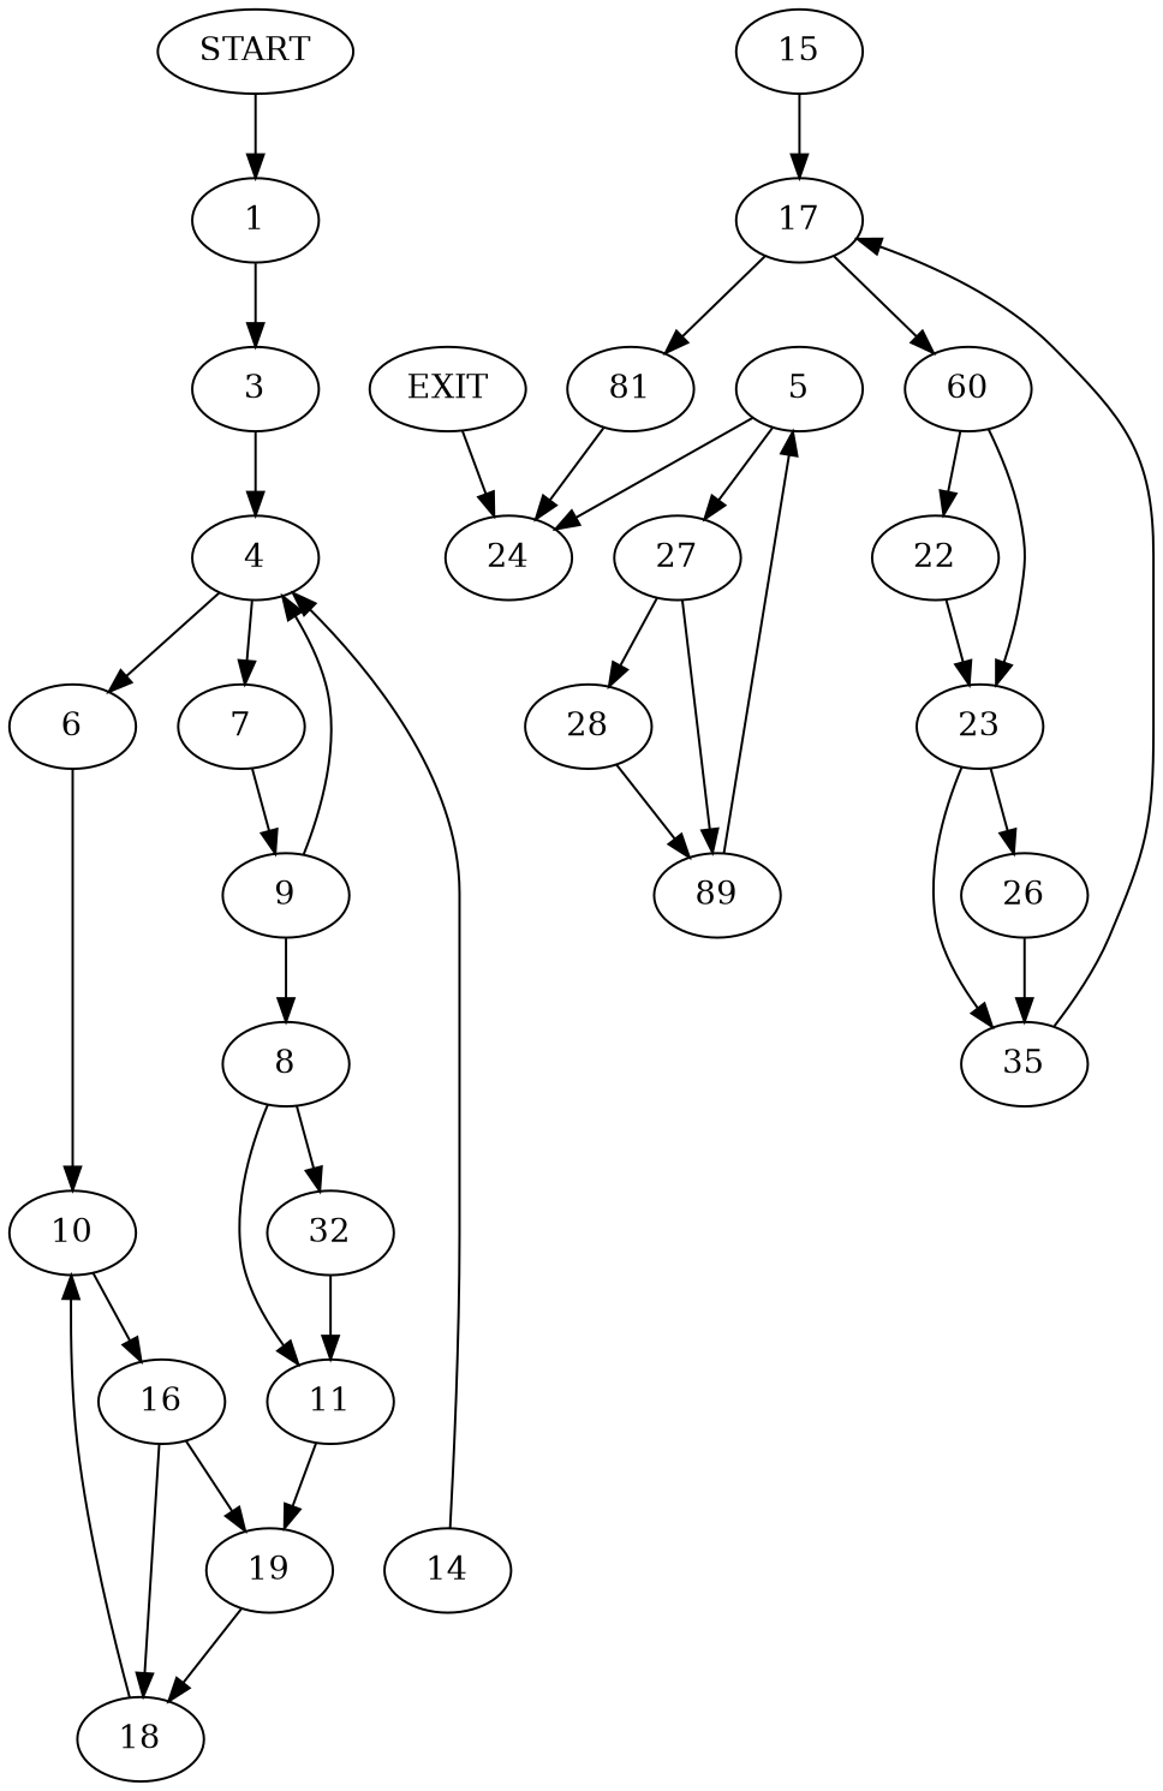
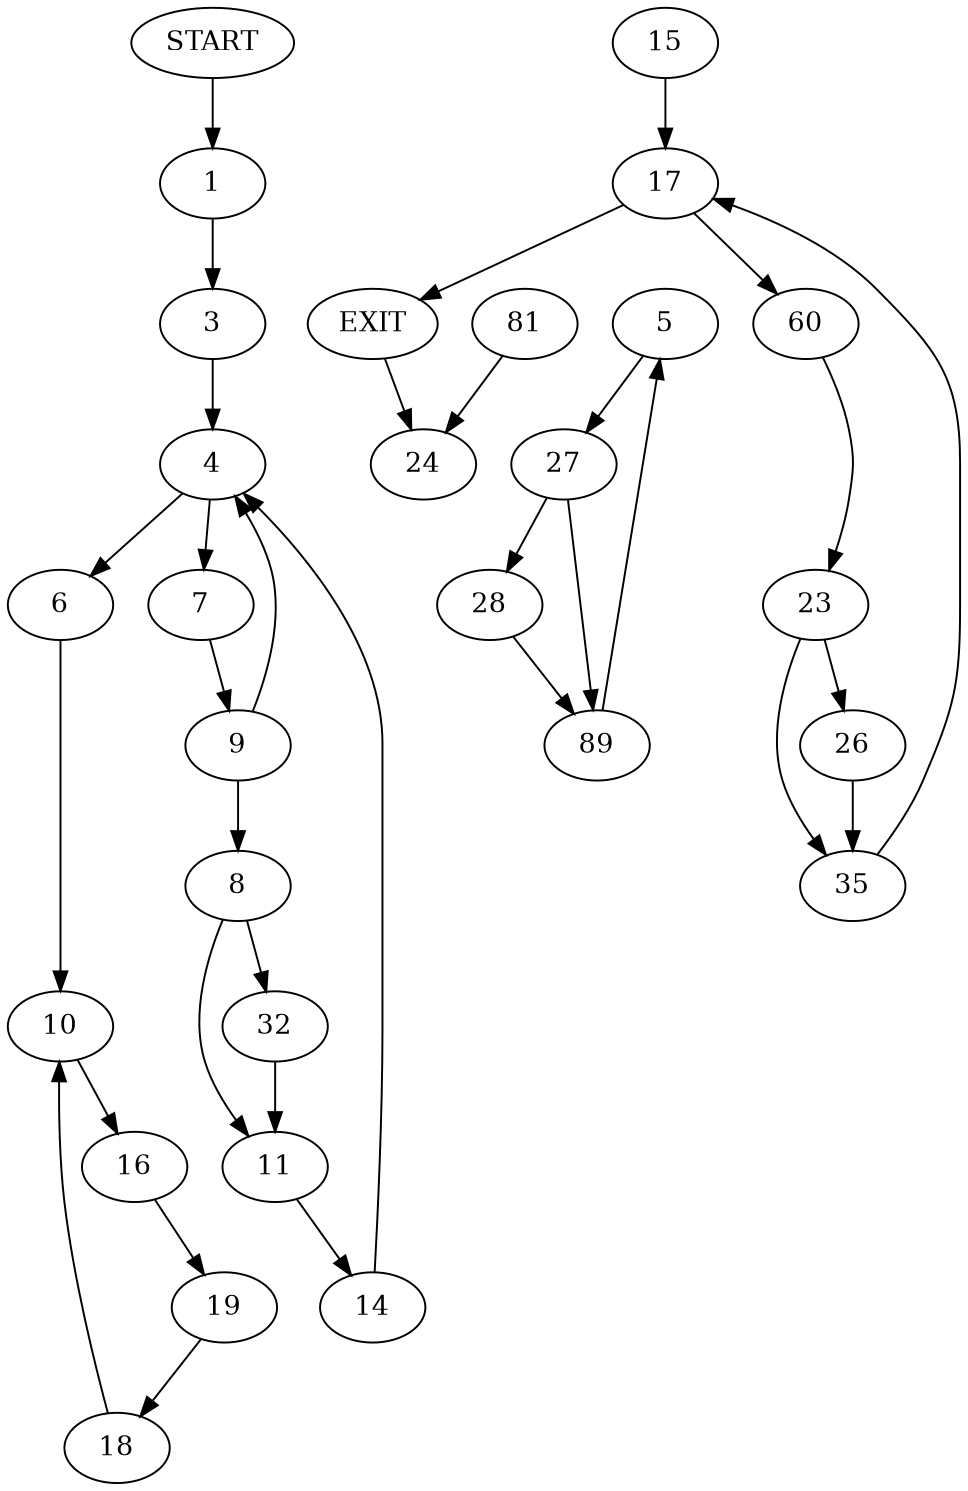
  digraph {
    n1 [label=START]
    1
    3
    n4 [label=EXIT]
    24
    4
    5
    27
    6
    7
    10
    9
    28
    n14 [label=89]
    16
    8
    11
    n18 [label=32]
    14
    15
    17
    18
    19
    n24 [label=60]
    n25 [label=81]
-   22
    23
    n28 [label=35]
    26
    n1 -> 1
    1 -> 3
    3 -> 4
    n4 -> 24
    4 -> 6
    4 -> 7
-   5 -> 24
    5 -> 27
    27 -> 28
    27 -> n14
    6 -> 10
    7 -> 9
    10 -> 16
    9 -> 4
    9 -> 8
    28 -> n14
    n14 -> 5
-   16 -> 18
    16 -> 19
    8 -> 11
    8 -> n18
-   11 -> 19
+   11 -> 14
    n18 -> 11
    14 -> 4
    15 -> 17
    17 -> n24
-   17 -> n25
+   17 -> n4
    18 -> 10
    19 -> 18
-   n24 -> 22
    n24 -> 23
    n25 -> 24
-   22 -> 23
    23 -> n28
    23 -> 26
    n28 -> 17
    26 -> n28
  }
